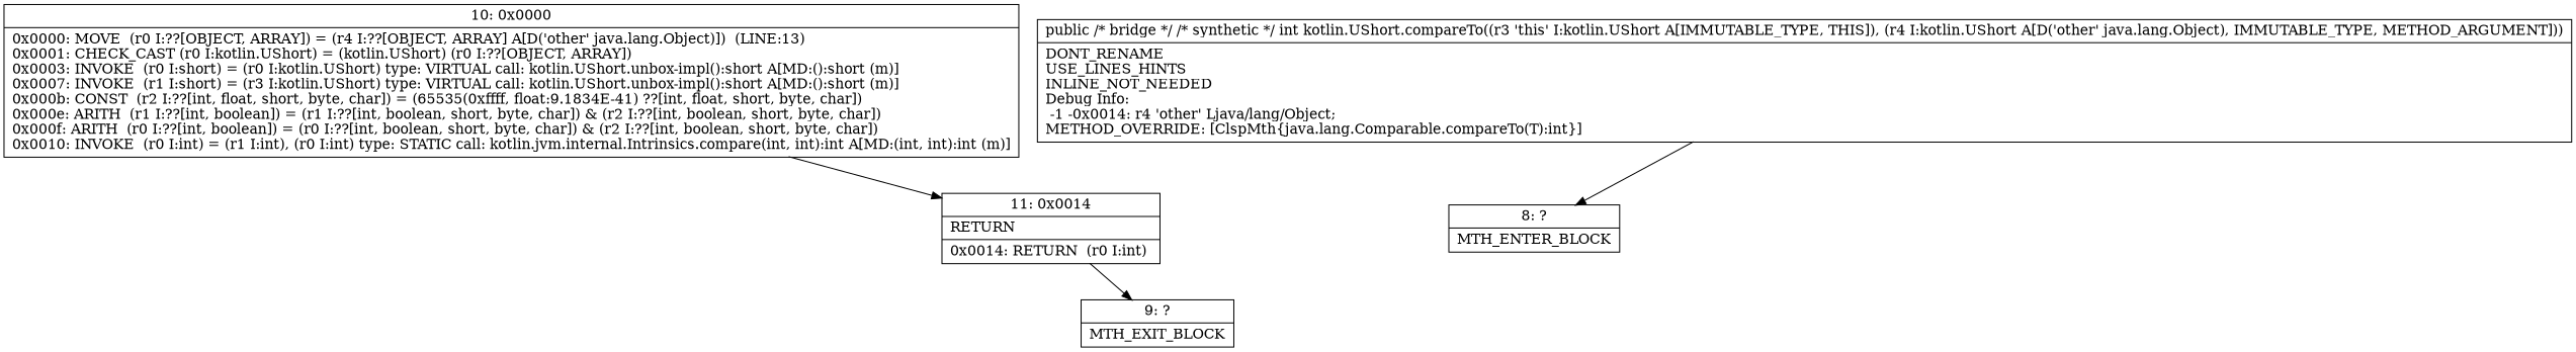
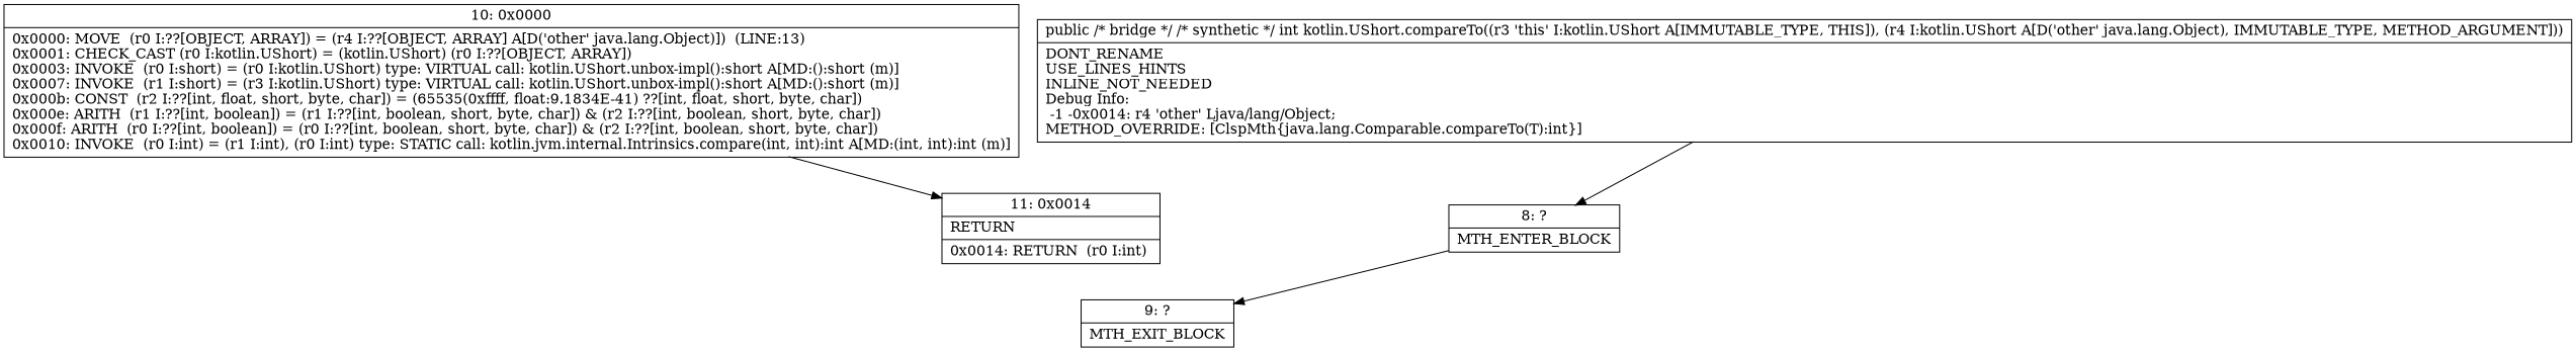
  digraph {
    node [shape=record]
    n1 [label="{8\:\ ?|MTH_ENTER_BLOCK\l}"]
    n2 [label="{10\:\ 0x0000|0x0000: MOVE  (r0 I:??[OBJECT, ARRAY]) = (r4 I:??[OBJECT, ARRAY] A[D('other' java.lang.Object)])  (LINE:13)\l0x0001: CHECK_CAST (r0 I:kotlin.UShort) = (kotlin.UShort) (r0 I:??[OBJECT, ARRAY]) \l0x0003: INVOKE  (r0 I:short) = (r0 I:kotlin.UShort) type: VIRTUAL call: kotlin.UShort.unbox\-impl():short A[MD:():short (m)]\l0x0007: INVOKE  (r1 I:short) = (r3 I:kotlin.UShort) type: VIRTUAL call: kotlin.UShort.unbox\-impl():short A[MD:():short (m)]\l0x000b: CONST  (r2 I:??[int, float, short, byte, char]) = (65535(0xffff, float:9.1834E\-41) ??[int, float, short, byte, char]) \l0x000e: ARITH  (r1 I:??[int, boolean]) = (r1 I:??[int, boolean, short, byte, char]) & (r2 I:??[int, boolean, short, byte, char]) \l0x000f: ARITH  (r0 I:??[int, boolean]) = (r0 I:??[int, boolean, short, byte, char]) & (r2 I:??[int, boolean, short, byte, char]) \l0x0010: INVOKE  (r0 I:int) = (r1 I:int), (r0 I:int) type: STATIC call: kotlin.jvm.internal.Intrinsics.compare(int, int):int A[MD:(int, int):int (m)]\l}"]
    n3 [label="{11\:\ 0x0014|RETURN\l|0x0014: RETURN  (r0 I:int) \l}"]
    n4 [label="{9\:\ ?|MTH_EXIT_BLOCK\l}"]
    n5 [label="{public \/* bridge *\/ \/* synthetic *\/ int kotlin.UShort.compareTo((r3 'this' I:kotlin.UShort A[IMMUTABLE_TYPE, THIS]), (r4 I:kotlin.UShort A[D('other' java.lang.Object), IMMUTABLE_TYPE, METHOD_ARGUMENT]))  | DONT_RENAME\lUSE_LINES_HINTS\lINLINE_NOT_NEEDED\lDebug Info:\l  \-1 \-0x0014: r4 'other' Ljava\/lang\/Object;\lMETHOD_OVERRIDE: [ClspMth\{java.lang.Comparable.compareTo(T):int\}]\l}"]
    n2 -> n3
-   n3 -> n4
+   n1 -> n4
    n5 -> n1
  }
